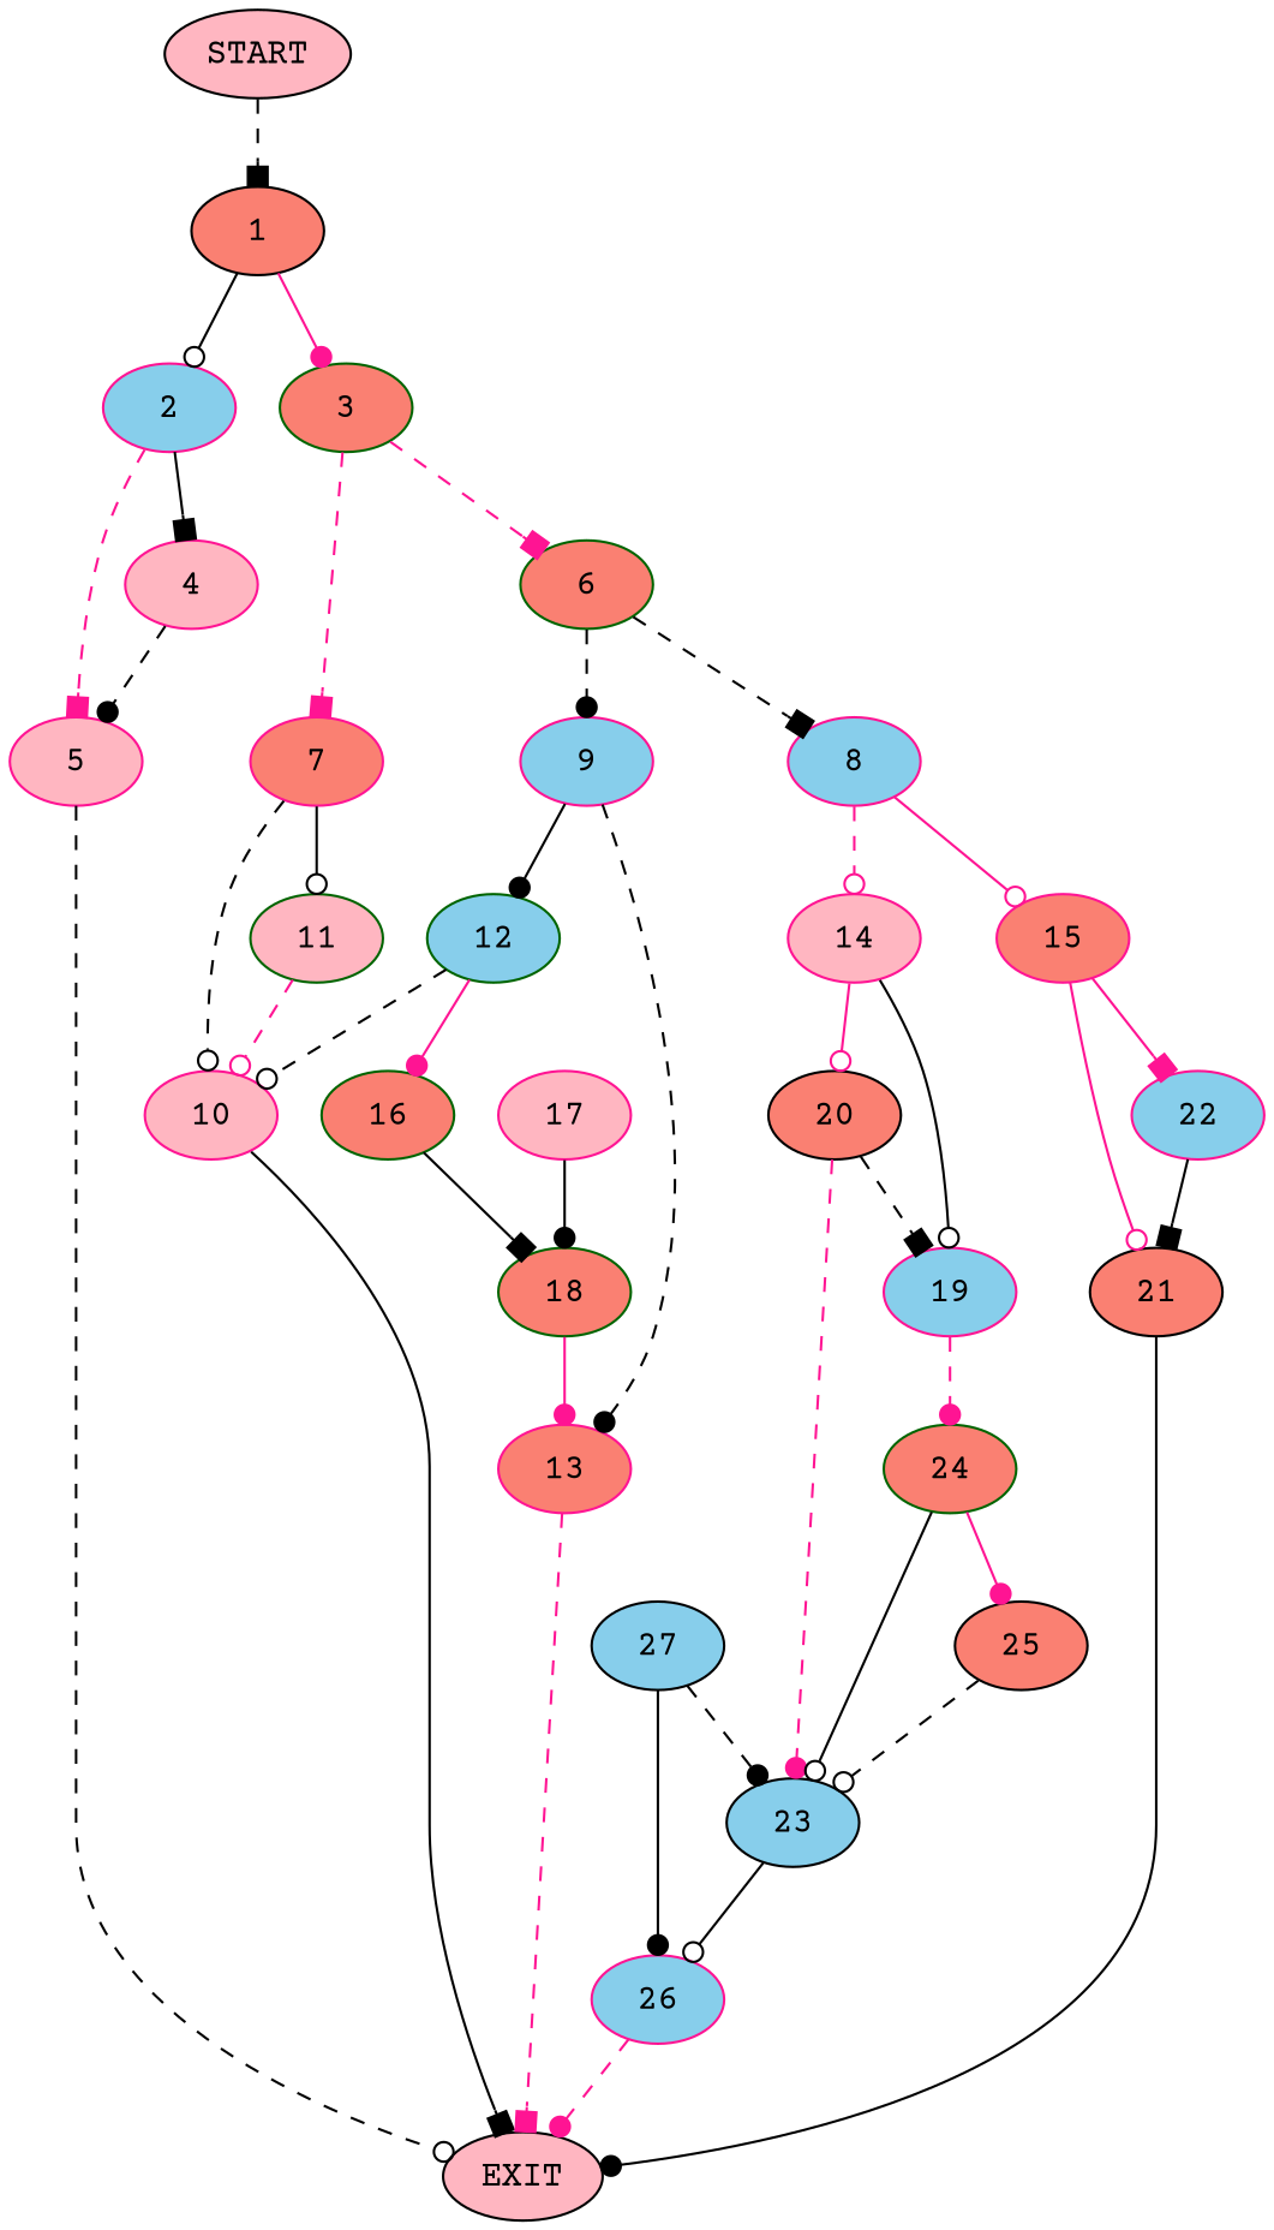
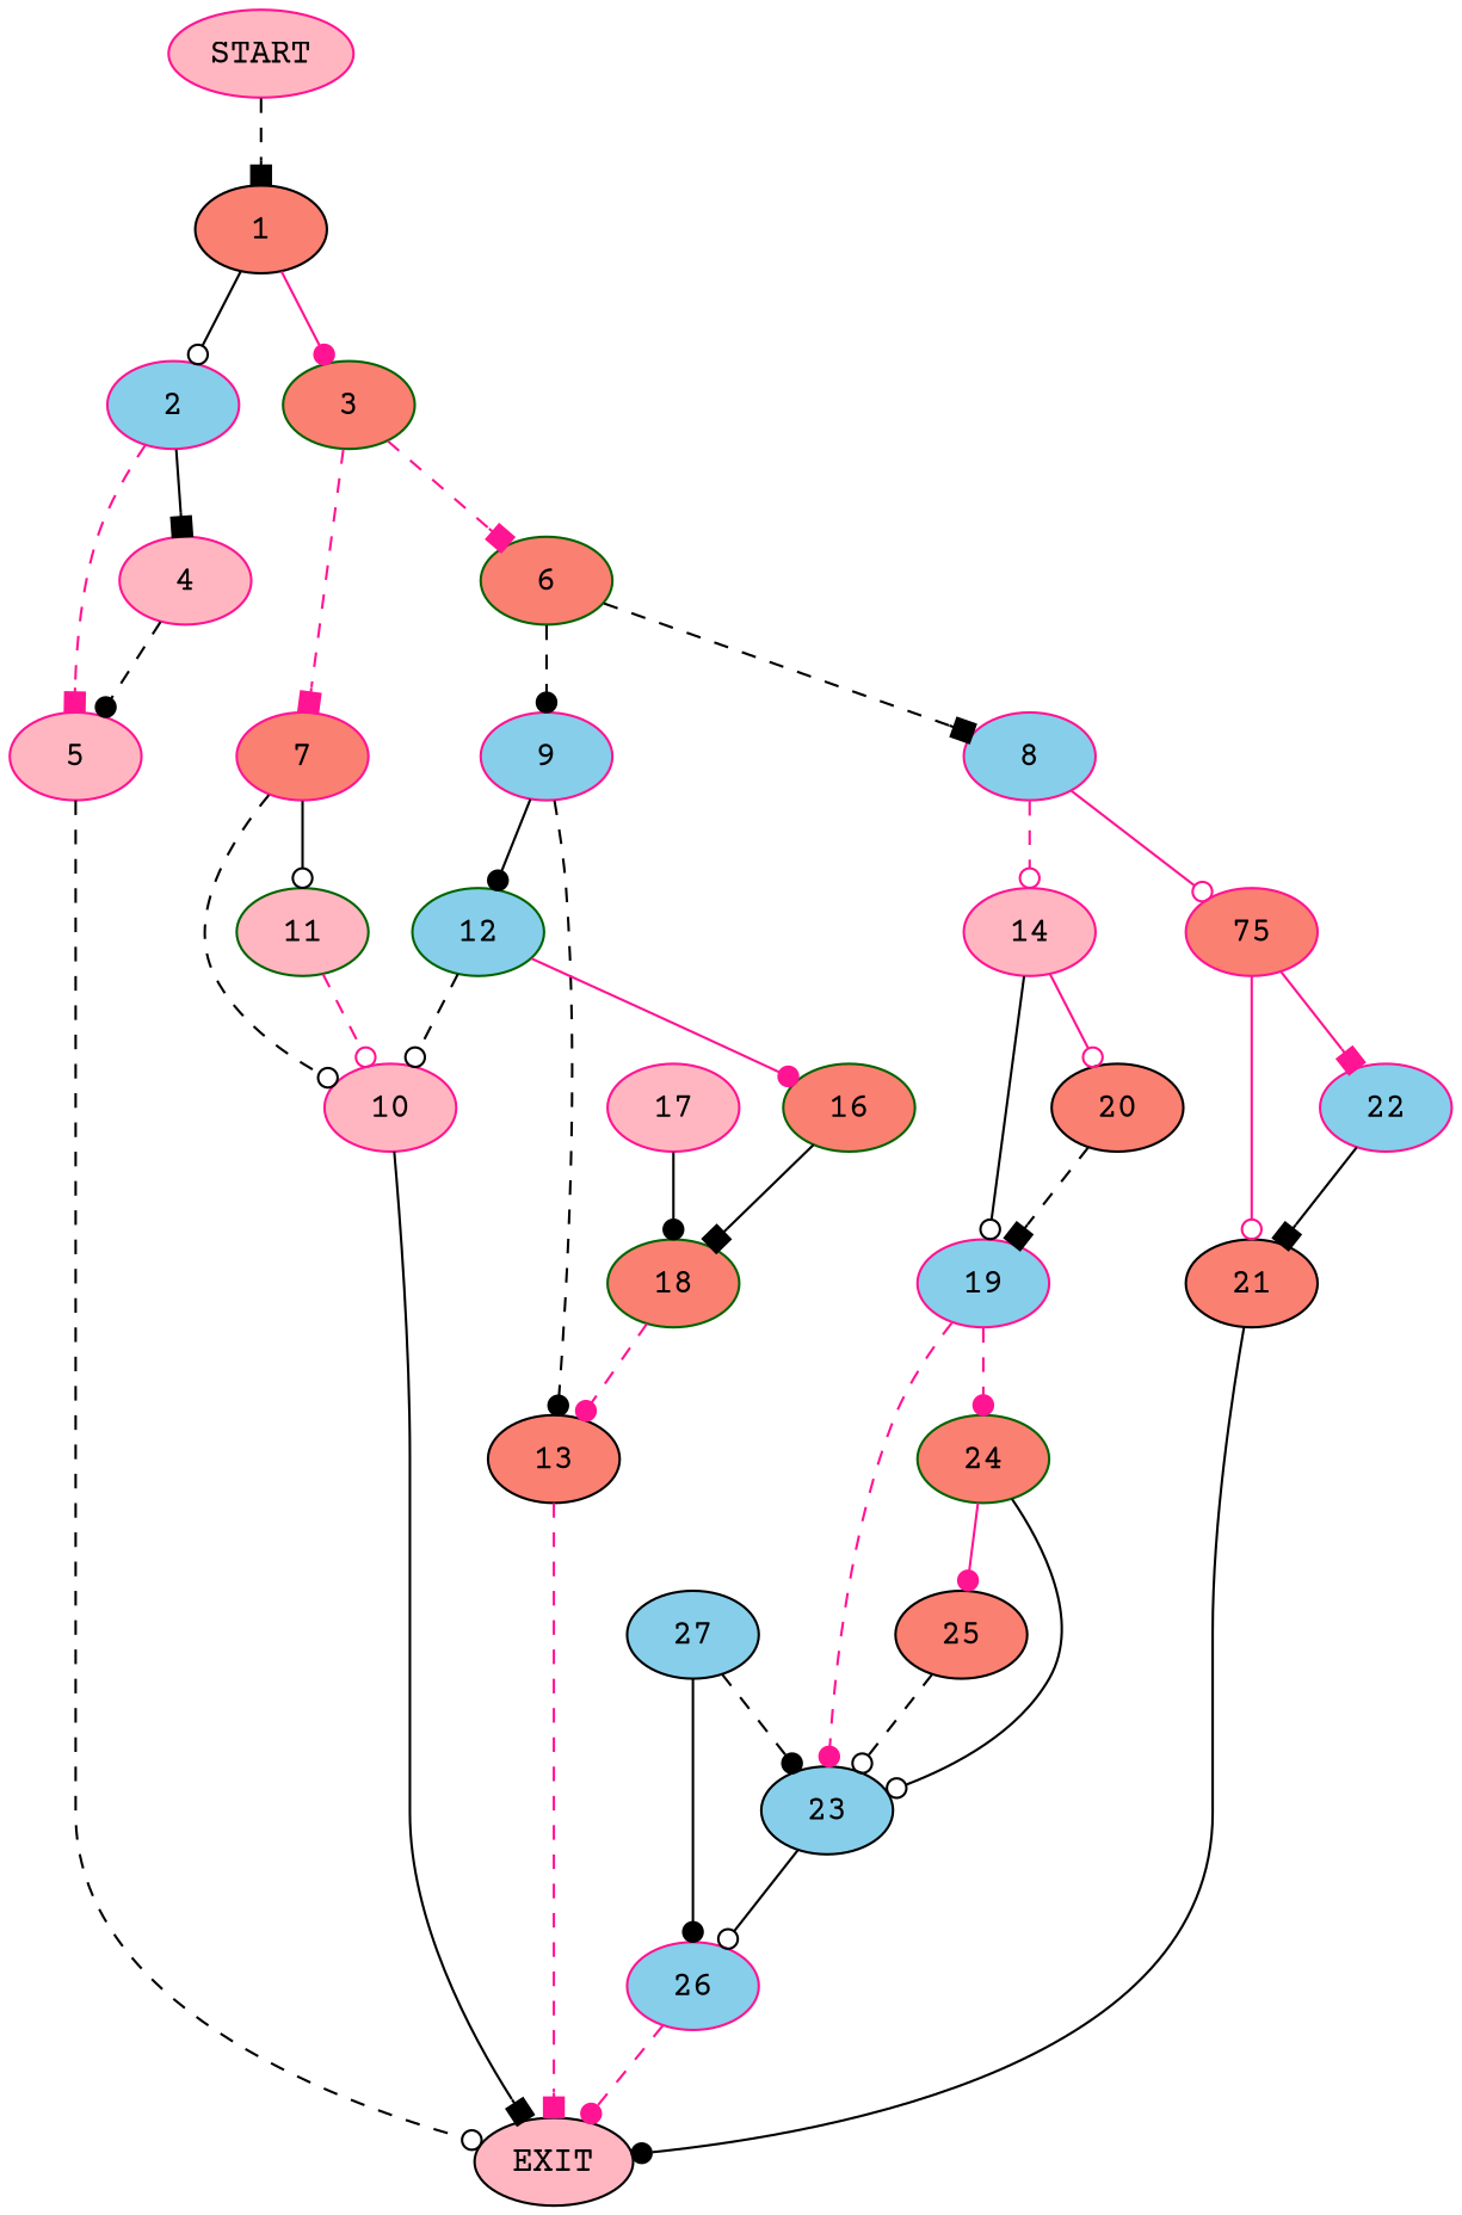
  digraph {
    fontname="Courier Prime"
    node [color=deeppink fillcolor=salmon fontname="Courier Prime" style=filled]
    edge [arrowhead=dot color=black fontname="Courier Prime" style=dashed]
-   n1 [color=black fillcolor=lightpink label=START]
+   n1 [fillcolor=lightpink label=START]
    1 [color=black]
    2 [fillcolor=skyblue]
    3 [color=darkgreen]
    n5 [color=black fillcolor=lightpink label=EXIT]
    4 [fillcolor=lightpink]
    5 [fillcolor=lightpink]
    6 [color=darkgreen]
    7
    8 [fillcolor=skyblue]
    9 [fillcolor=skyblue]
    10 [fillcolor=lightpink]
    11 [color=darkgreen fillcolor=lightpink]
    14 [fillcolor=lightpink]
-   15
+   15 [label=75]
    12 [color=darkgreen fillcolor=skyblue]
-   13
+   13 [color=black]
    19 [fillcolor=skyblue]
    20 [color=black]
    21 [color=black]
    22 [fillcolor=skyblue]
    16 [color=darkgreen]
    18 [color=darkgreen]
    17 [fillcolor=lightpink]
    23 [color=black fillcolor=skyblue]
    24 [color=darkgreen]
    26 [fillcolor=skyblue]
    25 [color=black]
    27 [color=black fillcolor=skyblue]
    n1 -> 1 [arrowhead=box]
    1 -> 2 [arrowhead=odot style=solid]
    1 -> 3 [color=deeppink style=solid]
    2 -> 4 [arrowhead=box style=solid]
    2 -> 5 [arrowhead=box color=deeppink]
    3 -> 6 [arrowhead=box color=deeppink]
    3 -> 7 [arrowhead=box color=deeppink]
    4 -> 5
    5 -> n5 [arrowhead=odot]
    6 -> 8 [arrowhead=box]
    6 -> 9
    7 -> 10 [arrowhead=odot]
    7 -> 11 [arrowhead=odot style=solid]
    8 -> 14 [arrowhead=odot color=deeppink]
    8 -> 15 [arrowhead=odot color=deeppink style=solid]
    9 -> 12 [style=solid]
    9 -> 13
    10 -> n5 [arrowhead=box style=solid]
    11 -> 10 [arrowhead=odot color=deeppink]
    14 -> 19 [arrowhead=odot style=solid]
    14 -> 20 [arrowhead=odot color=deeppink style=solid]
    15 -> 21 [arrowhead=odot color=deeppink style=solid]
    15 -> 22 [arrowhead=box color=deeppink style=solid]
    12 -> 10 [arrowhead=odot]
    12 -> 16 [color=deeppink style=solid]
    13 -> n5 [arrowhead=box color=deeppink]
-   20 -> 23 [color=deeppink]
+   19 -> 23 [color=deeppink]
    19 -> 24 [color=deeppink]
    20 -> 19 [arrowhead=box]
    21 -> n5 [style=solid]
    22 -> 21 [arrowhead=box style=solid]
    16 -> 18 [arrowhead=box style=solid]
-   18 -> 13 [color=deeppink style=solid]
+   18 -> 13 [color=deeppink]
    17 -> 18 [style=solid]
    23 -> 26 [arrowhead=odot style=solid]
    24 -> 23 [arrowhead=odot style=solid]
    24 -> 25 [color=deeppink style=solid]
    26 -> n5 [color=deeppink]
    25 -> 23 [arrowhead=odot]
    27 -> 23
    27 -> 26 [style=solid]
  }
